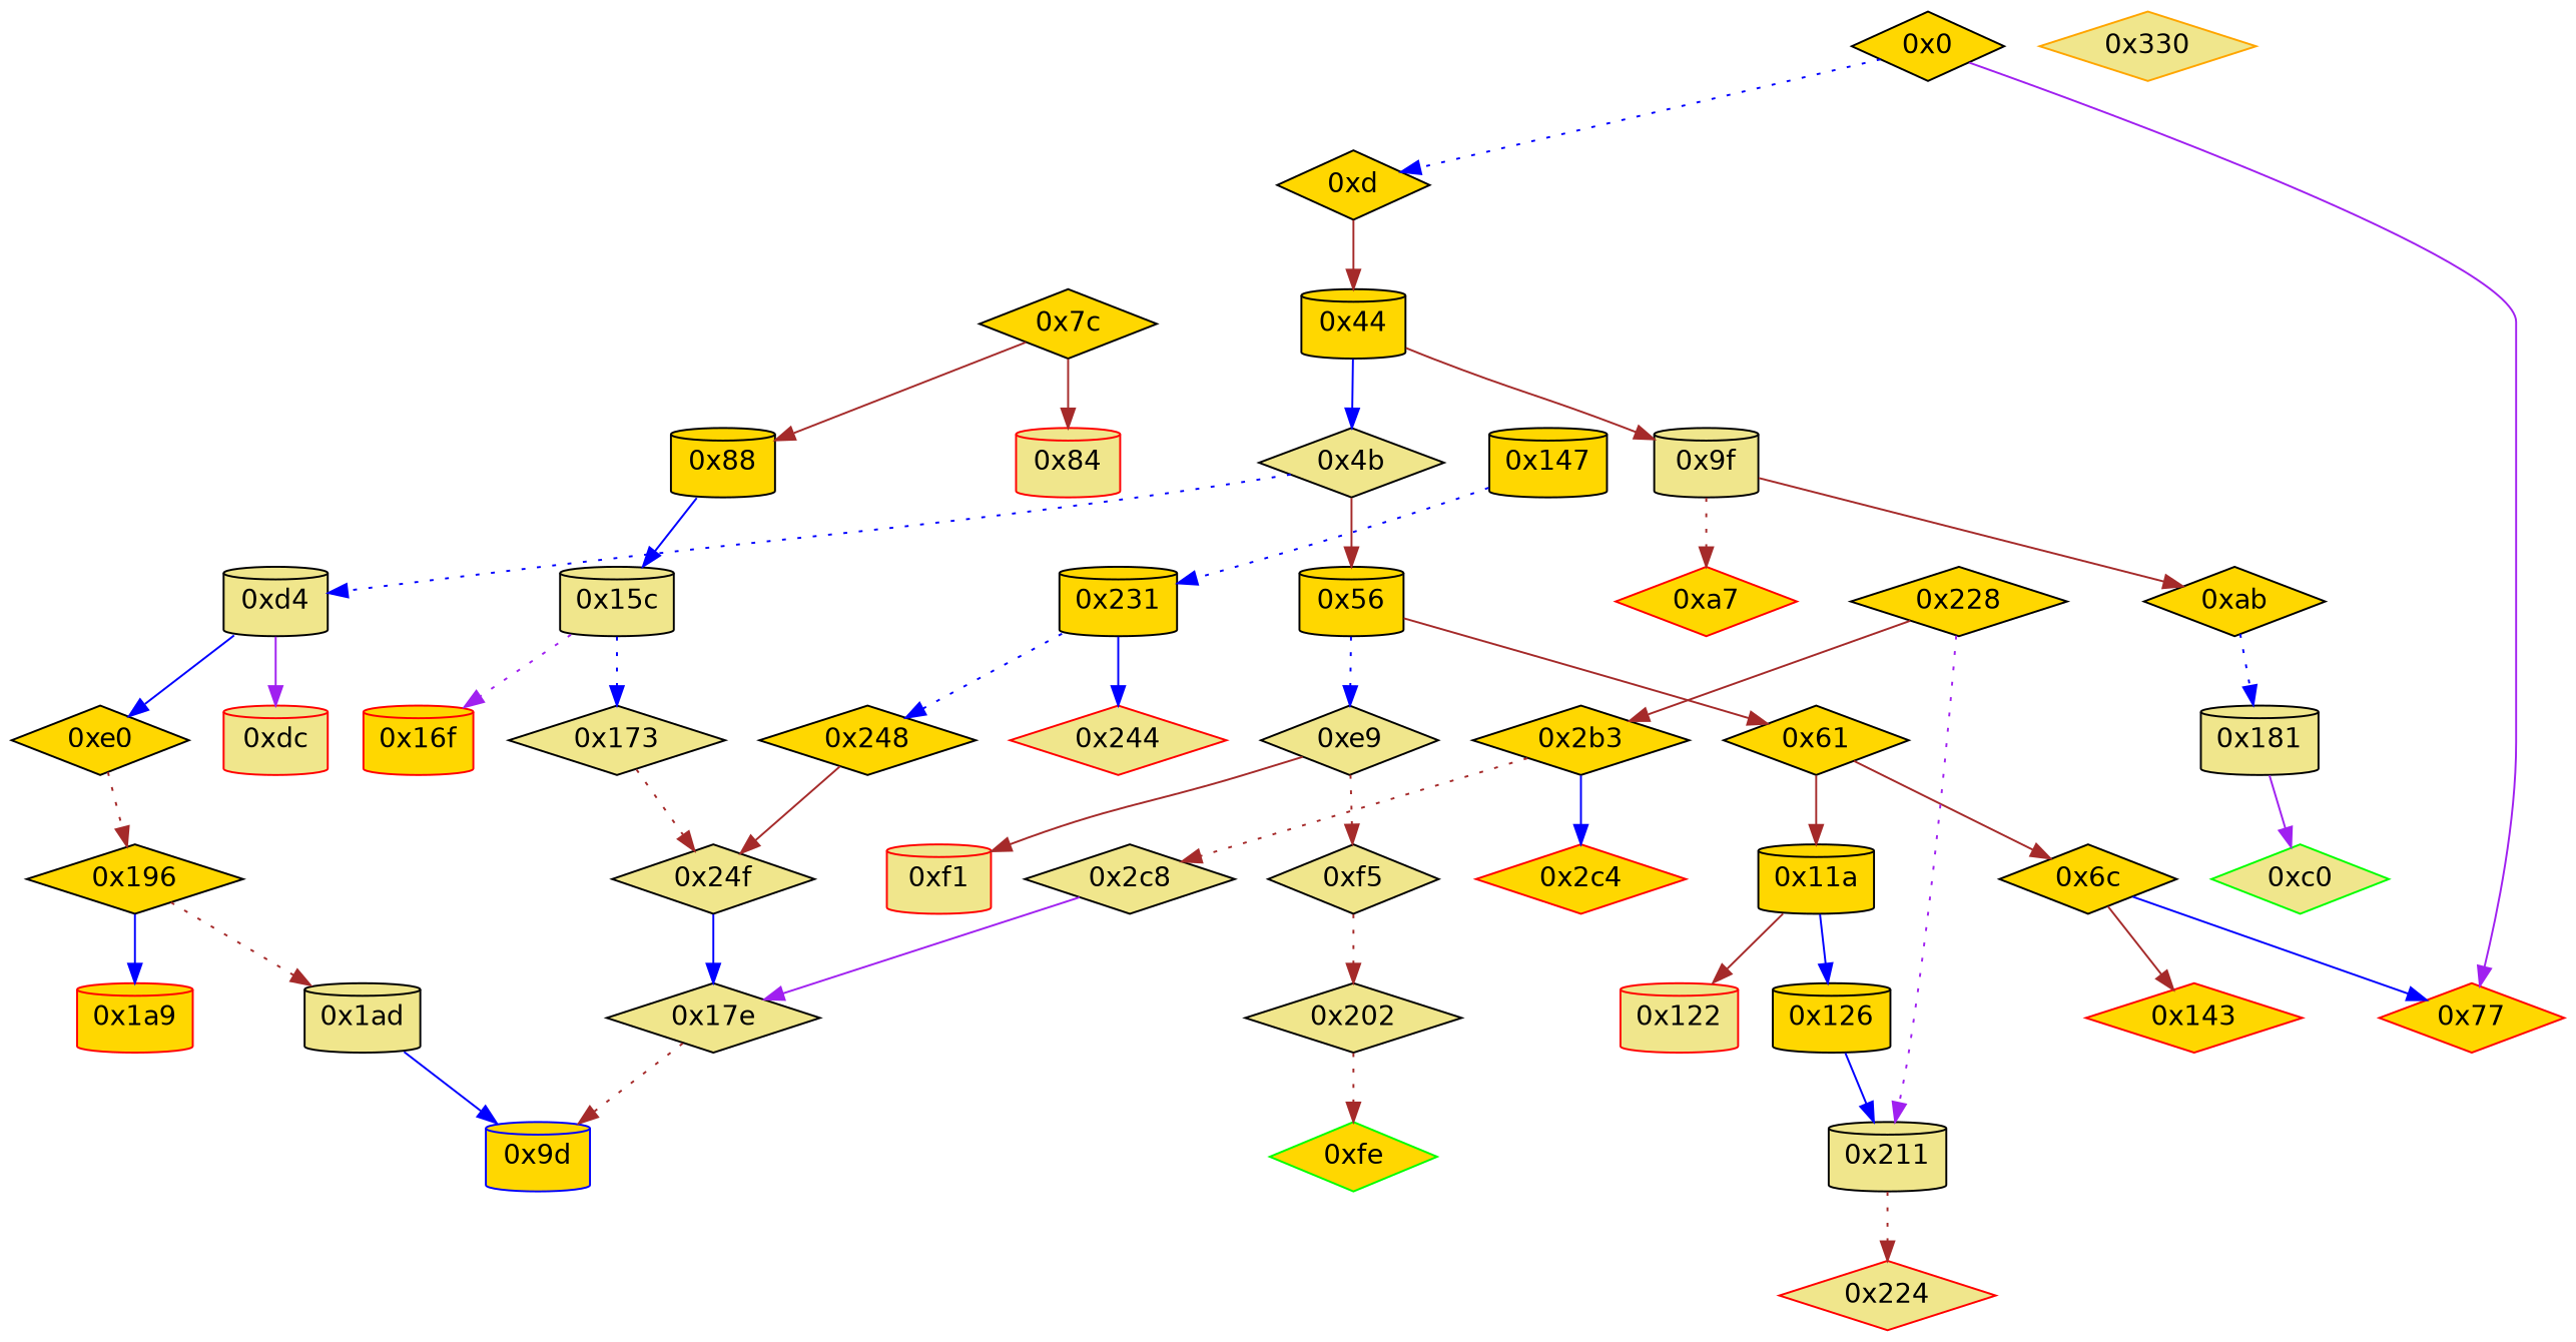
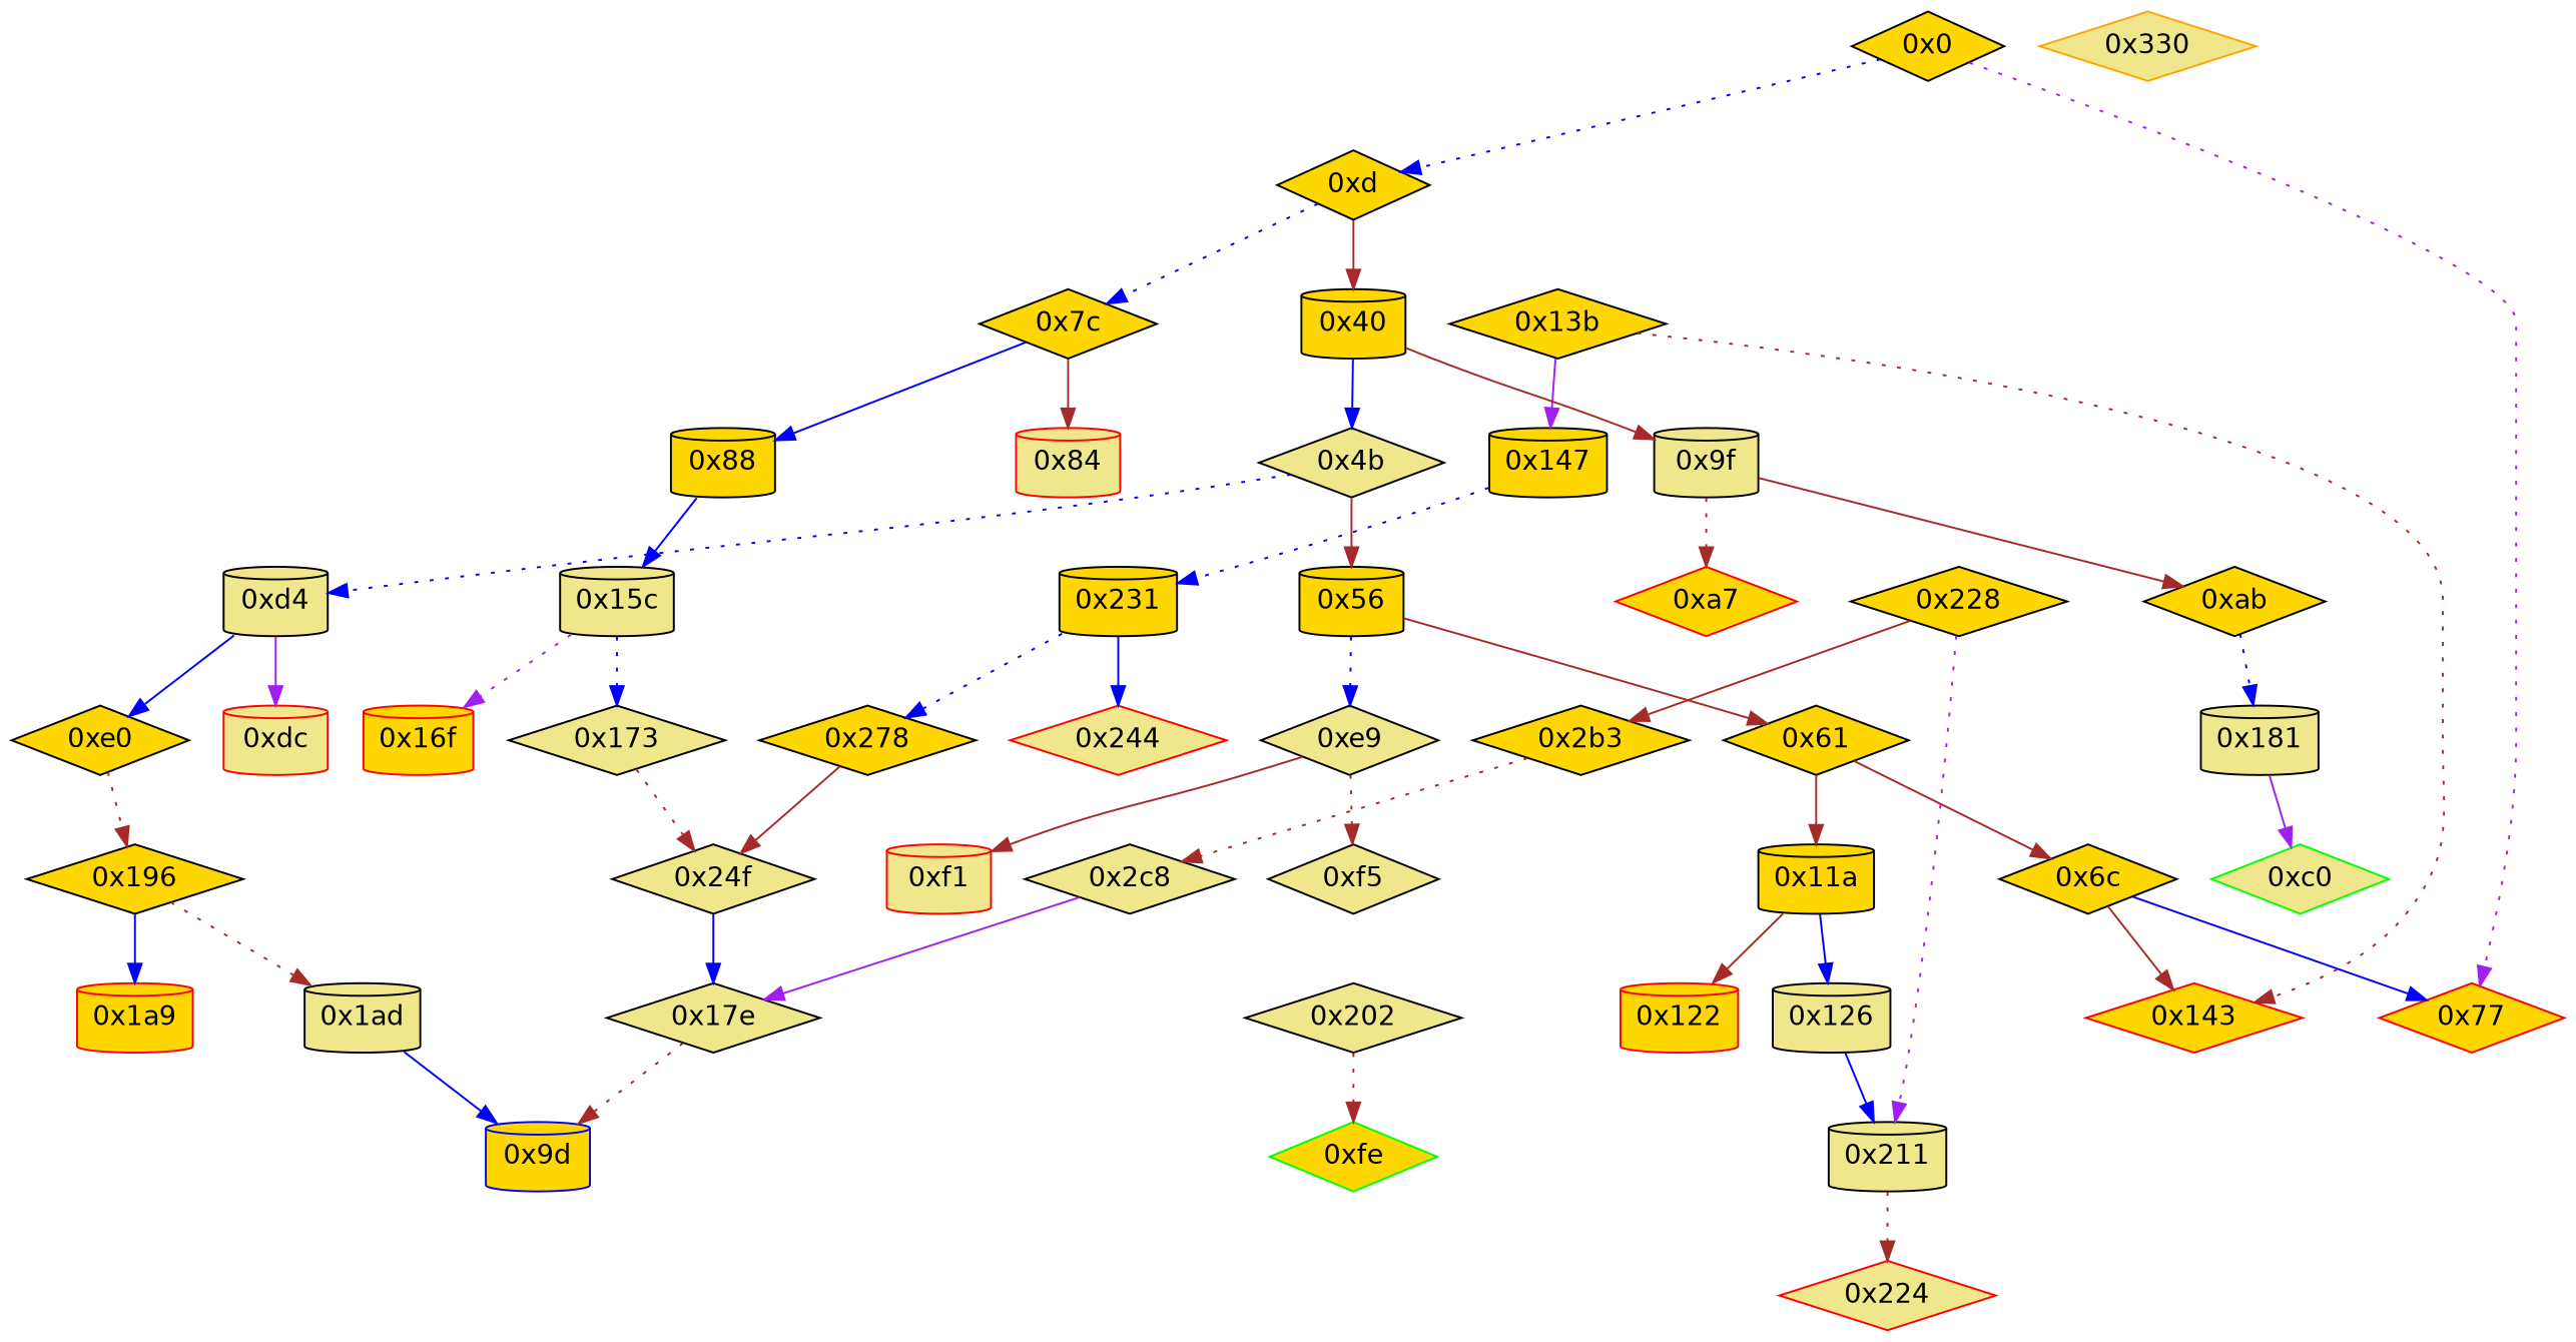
  strict digraph {
    fontname="DejaVu Sans"
    node [fillcolor=gold fontname="DejaVu Sans" shape=diamond style=filled]
    edge [color=brown fontname="DejaVu Sans" style=solid]
    "0xe0"
    "0x196"
    "0x1a9" [color=red shape=cylinder]
    "0x1ad" [fillcolor=khaki shape=cylinder]
    "0x77" [color=red]
    "0x6c"
    "0x143" [color=red]
    "0x147" [shape=cylinder]
+   "0x13b"
    "0x15c" [fillcolor=khaki shape=cylinder]
    "0x173" [fillcolor=khaki]
    "0x16f" [color=red shape=cylinder]
    "0x24f" [fillcolor=khaki]
    "0x330" [color=orange fillcolor=khaki]
    "0x17e" [fillcolor=khaki]
    "0x9d" [color=blue shape=cylinder]
    "0x2c8" [fillcolor=khaki]
    "0x9f" [fillcolor=khaki shape=cylinder]
    "0xab"
    "0xa7" [color=red]
    "0x181" [fillcolor=khaki shape=cylinder]
    "0xc0" [color=green fillcolor=khaki]
    "0x4b" [fillcolor=khaki]
    "0x56" [shape=cylinder]
    "0xd4" [fillcolor=khaki shape=cylinder]
    "0x61"
    "0xe9" [fillcolor=khaki]
    "0xdc" [color=red fillcolor=khaki shape=cylinder]
    "0x231" [shape=cylinder]
-   "0x248"
+   "0x248" [label="0x278"]
    "0x244" [color=red fillcolor=khaki]
    "0xfe" [color=green]
-   "0x126" [shape=cylinder]
+   "0x126" [fillcolor=khaki shape=cylinder]
    "0x211" [fillcolor=khaki shape=cylinder]
    "0x224" [color=red fillcolor=khaki]
-   "0x40" [shape=cylinder label="0x44"]
+   "0x40" [shape=cylinder]
    "0x88" [shape=cylinder]
    "0x7c"
    "0x84" [color=red fillcolor=khaki shape=cylinder]
    "0x0"
    "0xd"
    "0x11a" [shape=cylinder]
-   "0x122" [color=red fillcolor=khaki shape=cylinder]
+   "0x122" [color=red shape=cylinder]
    "0x228"
    "0x2b3"
    "0xf1" [color=red fillcolor=khaki shape=cylinder]
    "0xf5" [fillcolor=khaki]
    "0x202" [fillcolor=khaki]
-   "0x2c4" [color=red]
    "0xe0" -> "0x196" [style=dotted]
    "0x196" -> "0x1a9" [color=blue]
    "0x196" -> "0x1ad" [style=dotted]
    "0x1ad" -> "0x9d" [color=blue]
    "0x6c" -> "0x77" [color=blue]
    "0x6c" -> "0x143"
    "0x147" -> "0x231" [color=blue style=dotted]
+   "0x13b" -> "0x143" [style=dotted]
+   "0x13b" -> "0x147" [color=purple]
    "0x15c" -> "0x173" [color=blue style=dotted]
    "0x15c" -> "0x16f" [color=purple style=dotted]
    "0x173" -> "0x24f" [style=dotted]
    "0x24f" -> "0x17e" [color=blue]
    "0x17e" -> "0x9d" [style=dotted]
    "0x2c8" -> "0x17e" [color=purple]
    "0x9f" -> "0xab"
    "0x9f" -> "0xa7" [style=dotted]
    "0xab" -> "0x181" [color=blue style=dotted]
    "0x181" -> "0xc0" [color=purple]
    "0x4b" -> "0x56"
    "0x4b" -> "0xd4" [color=blue style=dotted]
    "0x56" -> "0x61"
    "0x56" -> "0xe9" [color=blue style=dotted]
    "0xd4" -> "0xe0" [color=blue]
    "0xd4" -> "0xdc" [color=purple]
    "0x61" -> "0x6c"
    "0x61" -> "0x11a"
    "0xe9" -> "0xf1"
    "0xe9" -> "0xf5" [style=dotted]
    "0x231" -> "0x248" [color=blue style=dotted]
    "0x231" -> "0x244" [color=blue]
    "0x248" -> "0x24f"
    "0x126" -> "0x211" [color=blue]
    "0x211" -> "0x224" [style=dotted]
    "0x40" -> "0x9f"
    "0x40" -> "0x4b" [color=blue]
    "0x88" -> "0x15c" [color=blue]
-   "0x7c" -> "0x88"
+   "0x7c" -> "0x88" [color=blue]
    "0x7c" -> "0x84"
-   "0x0" -> "0x77" [color=purple]
+   "0x0" -> "0x77" [color=purple style=dotted]
    "0x0" -> "0xd" [color=blue style=dotted]
    "0xd" -> "0x40"
+   "0xd" -> "0x7c" [color=blue style=dotted]
    "0x11a" -> "0x126" [color=blue]
    "0x11a" -> "0x122"
    "0x228" -> "0x211" [color=purple style=dotted]
    "0x228" -> "0x2b3"
    "0x2b3" -> "0x2c8" [style=dotted]
-   "0x2b3" -> "0x2c4" [color=blue]
-   "0xf5" -> "0x202" [style=dotted]
    "0x202" -> "0xfe" [style=dotted]
  }
